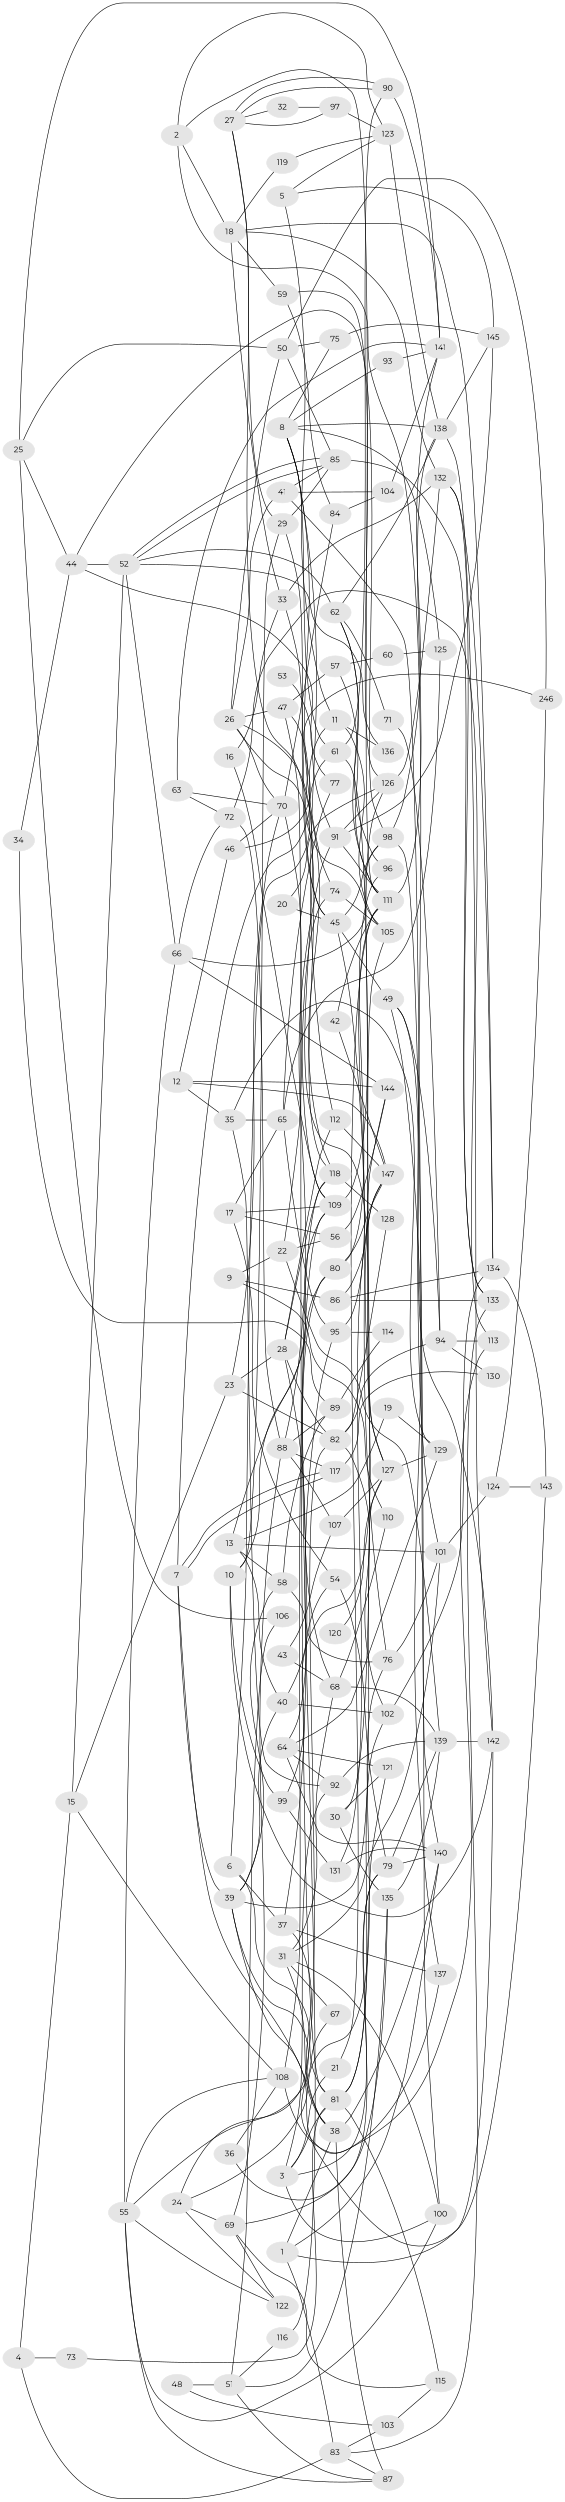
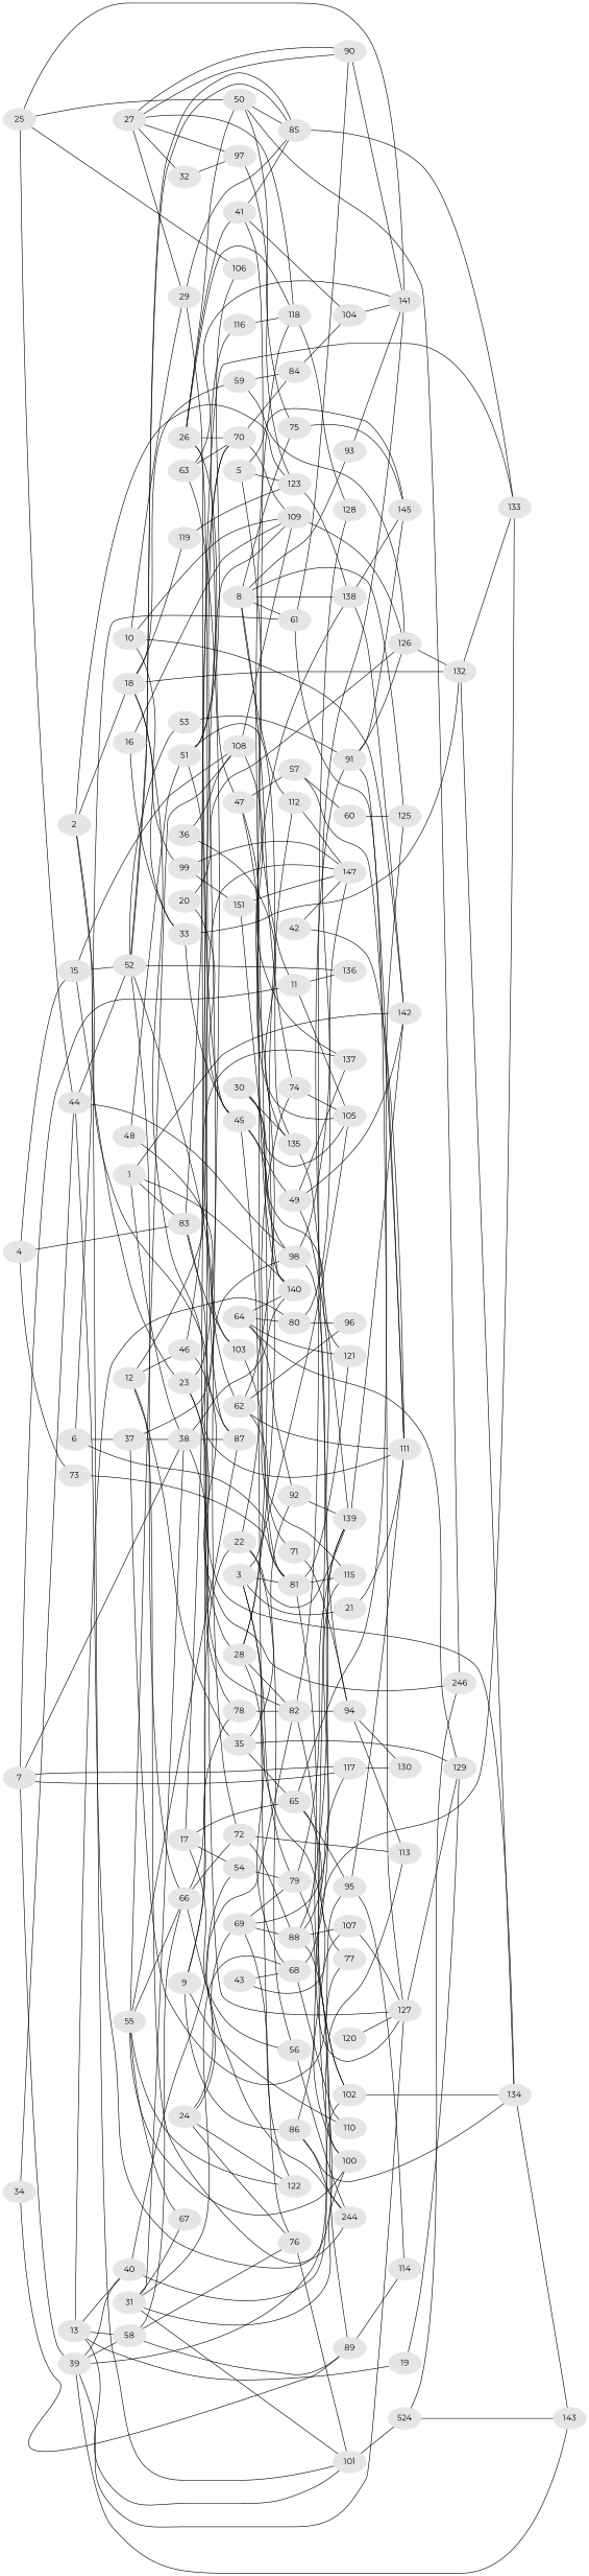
  graph {
    fontname=Montserrat
    rankdir=LR
    node [color=gray90 fontname=Montserrat style=filled]
    edge [fontname=Montserrat]
    1
    38
    83
    140
    142
+   78
    87
    103
    133
    2
    18
    101
    111
    123
    33
    59
    119
    132
    134
-   124
+   124 [label=524]
    138
    3
    21
    79
    81
    100
    105
    139
    127
    121
    102
    115
    4
    15
    73
    23
    52
    108
    5
    11
    145
    136
    6
    37
    61
    95
    137
    90
    7
    39
    117
    40
    58
    143
    113
    130
    8
    74
    75
    93
    112
    125
    141
    147
    9
    22
    86
    110
    56
    82
-   144
+   144 [label=244]
    10
    29
    99
    109
    45
    85
-   131
+   131 [label=151]
    126
    12
    35
    46
    65
    129
    92
    70
    n87 [label=246]
    13
    19
    80
    54
    76
    89
    66
    96
    48
    51
    120
    28
    53
    62
    16
    17
    77
    84
    20
    98
    49
    118
    68
    94
    128
    24
    69
    122
    88
    25
    44
    50
    106
    26
    41
    47
    104
    57
    27
    32
    97
    30
    135
    31
    67
    34
    114
    36
    42
    43
    107
    60
    116
    91
    71
    72
    55
    63
    64
    1 -- 38
    1 -- 83
    1 -- 140
    1 -- 142
    38 -- 140
+   38 -- 78
    38 -- 87
    83 -- 87
    83 -- 103
    83 -- 133
+   78 -- 82
    103 -- 115
    2 -- 18
    2 -- 101
    2 -- 111
    2 -- 123
    18 -- 33
    18 -- 59
    18 -- 119
    18 -- 132
    18 -- 134
    101 -- 124
-   111 -- 138
    123 -- 138
    33 -- 132
    33 -- 45
    59 -- 126
    59 -- 84
    119 -- 123
    132 -- 133
    132 -- 134
    134 -- 143
    124 -- 143
    124 -- n87
    138 -- 142
    138 -- 145
    3 -- 21
    3 -- 79
    3 -- 81
    3 -- 100
-   3 -- 92
+   3 -- 105
    21 -- 111
    79 -- 139
-   79 -- 140
+   79 -- 127
    81 -- 121
    81 -- 102
    81 -- 115
    139 -- 142
    127 -- 129
    102 -- 134
    4 -- 83
    4 -- 15
    4 -- 73
    15 -- 23
    15 -- 52
    15 -- 108
    73 -- 81
    23 -- 82
    23 -- 70
    23 -- 28
    52 -- 136
    52 -- 85
    52 -- 85
    52 -- 66
+   52 -- 53
    52 -- 62
    108 -- 137
    108 -- 109
    5 -- 123
    5 -- 11
    5 -- 145
    11 -- 105
    11 -- 136
    6 -- 81
    6 -- 37
    6 -- 61
    37 -- 38
    37 -- 95
    37 -- 137
    61 -- 127
    61 -- 90
    95 -- 111
    95 -- 114
    90 -- 141
    7 -- 38
    7 -- 11
    7 -- 39
    7 -- 117
    7 -- 117
    39 -- 127
    39 -- 40
    39 -- 58
    39 -- 143
    39 -- 113
    117 -- 130
    40 -- 102
    40 -- 54
    58 -- 76
    58 -- 89
+   58 -- 66
    8 -- 138
    8 -- 61
    8 -- 74
    8 -- 75
    8 -- 93
    8 -- 112
    8 -- 125
    74 -- 105
    75 -- 145
    93 -- 141
    112 -- 147
+   9 -- 78
    9 -- 22
    9 -- 86
    9 -- 110
    22 -- 139
    22 -- 74
    22 -- 56
    86 -- 133
    86 -- 134
    86 -- 144
    56 -- 144
    82 -- 102
    82 -- 94
    82 -- 128
    10 -- 142
    10 -- 29
    10 -- 99
    10 -- 109
    29 -- 45
    29 -- 85
    99 -- 147
    99 -- 131
    109 -- 126
    45 -- 76
    45 -- 98
    45 -- 49
    85 -- 133
    131 -- 140
    131 -- 147
    126 -- 132
    12 -- 147
    12 -- 144
    12 -- 35
    12 -- 46
    35 -- 65
    35 -- 129
    35 -- 92
    46 -- 70
    46 -- n87
    65 -- 95
    65 -- 125
    65 -- 77
    92 -- 139
    70 -- 109
    70 -- 84
    13 -- 101
    13 -- 40
    13 -- 58
    13 -- 19
    13 -- 80
    19 -- 129
    80 -- 147
    80 -- 96
    54 -- 79
    76 -- 101
    89 -- 114
    66 -- 144
    66 -- 98
    66 -- 72
    48 -- 103
    48 -- 51
    51 -- 87
    51 -- 106
    51 -- 135
    51 -- 116
    120 -- 127
    28 -- 112
    28 -- 82
    28 -- 118
    28 -- 68
    53 -- 91
    62 -- 111
    62 -- 138
    62 -- 96
    62 -- 71
    16 -- 33
    16 -- 109
    17 -- 56
    17 -- 109
    17 -- 65
    17 -- 54
    84 -- 104
    20 -- 45
    20 -- 126
    98 -- 100
    98 -- 141
    49 -- 142
    49 -- 137
    49 -- 94
    118 -- 128
    68 -- 139
    68 -- 110
    94 -- 113
    94 -- 130
    24 -- 82
    24 -- 76
    24 -- 69
    24 -- 122
    69 -- 79
    69 -- 115
    69 -- 122
    69 -- 88
    88 -- 117
    88 -- 89
    88 -- 107
    88 -- 91
    25 -- 141
    25 -- 44
    25 -- 50
    25 -- 106
    44 -- 52
    44 -- 77
    44 -- 98
    50 -- 75
    50 -- 85
    50 -- n87
    26 -- 127
    26 -- 70
    26 -- 118
    26 -- 50
    26 -- 41
    26 -- 47
    41 -- 140
    41 -- 85
    41 -- 104
    47 -- 81
    47 -- 105
    47 -- 57
    104 -- 141
    57 -- 111
    57 -- 60
    27 -- 90
    27 -- 90
    27 -- 29
    27 -- 118
    27 -- 32
    27 -- 97
    32 -- 97
    97 -- 123
    30 -- 105
    30 -- 121
    30 -- 135
    135 -- 139
    31 -- 38
    31 -- 101
    31 -- 100
    31 -- 68
    31 -- 67
    34 -- 89
    34 -- 44
    36 -- 108
    36 -- 135
    42 -- 111
    42 -- 147
    43 -- 68
    43 -- 107
    107 -- 127
    60 -- 125
    116 -- 118
    91 -- 111
    91 -- 145
    91 -- 126
    71 -- 94
    72 -- 113
    72 -- 88
    55 -- 87
    55 -- 100
    55 -- 108
    55 -- 66
    55 -- 122
    55 -- 67
    63 -- 141
    63 -- 70
    63 -- 72
    64 -- 140
    64 -- 121
    64 -- 129
    64 -- 92
    64 -- 80
  }
